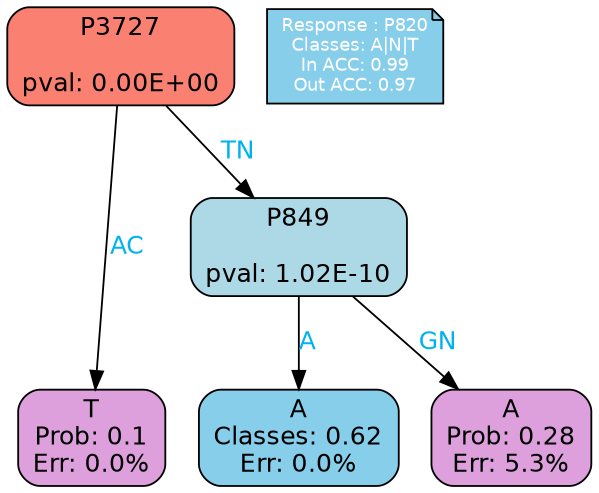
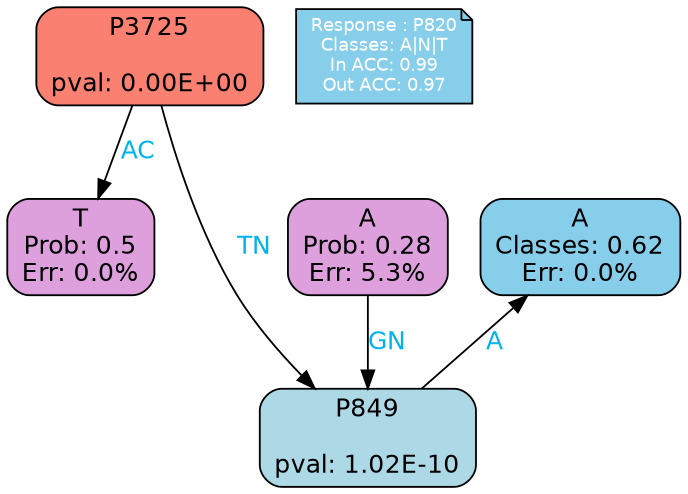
  digraph {
    ranksep=equally
    splines=polylines
    node [color=black fillcolor=plum fontname=helvetica shape=box style="filled, rounded"]
    edge [fontcolor=deepskyblue2 fontname=helvetica]
-   n1 [label="T\nProb: 0.1\nErr: 0.0%"]
+   n1 [label="T\nProb: 0.5\nErr: 0.0%"]
    n2 [fillcolor=skyblue label="A\nClasses: 0.62\nErr: 0.0%"]
    n3 [label="A\nProb: 0.28\nErr: 5.3%"]
    n4 [align=left fillcolor=skyblue fontcolor=white fontsize=10 label="Response : P820\nClasses: A|N|T\nIn ACC: 0.99\nOut ACC: 0.97\n" shape=note style=filled]
-   n5 [fillcolor=salmon label="P3727\n\npval: 0.00E+00"]
+   n5 [fillcolor=salmon label="P3725\n\npval: 0.00E+00"]
    n6 [fillcolor=lightblue label="P849\n\npval: 1.02E-10"]
    subgraph sub_1 {
      rank=same
      n1
      n2
      n3
    }
    subgraph sub_2 {
      rank=same
      n4
      n5
    }
    n5 -> n1 [label=AC]
    n5 -> n6 [label=TN]
    n6 -> n2 [label=A]
-   n6 -> n3 [label=GN]
+   n3 -> n6 [label=GN]
  }
